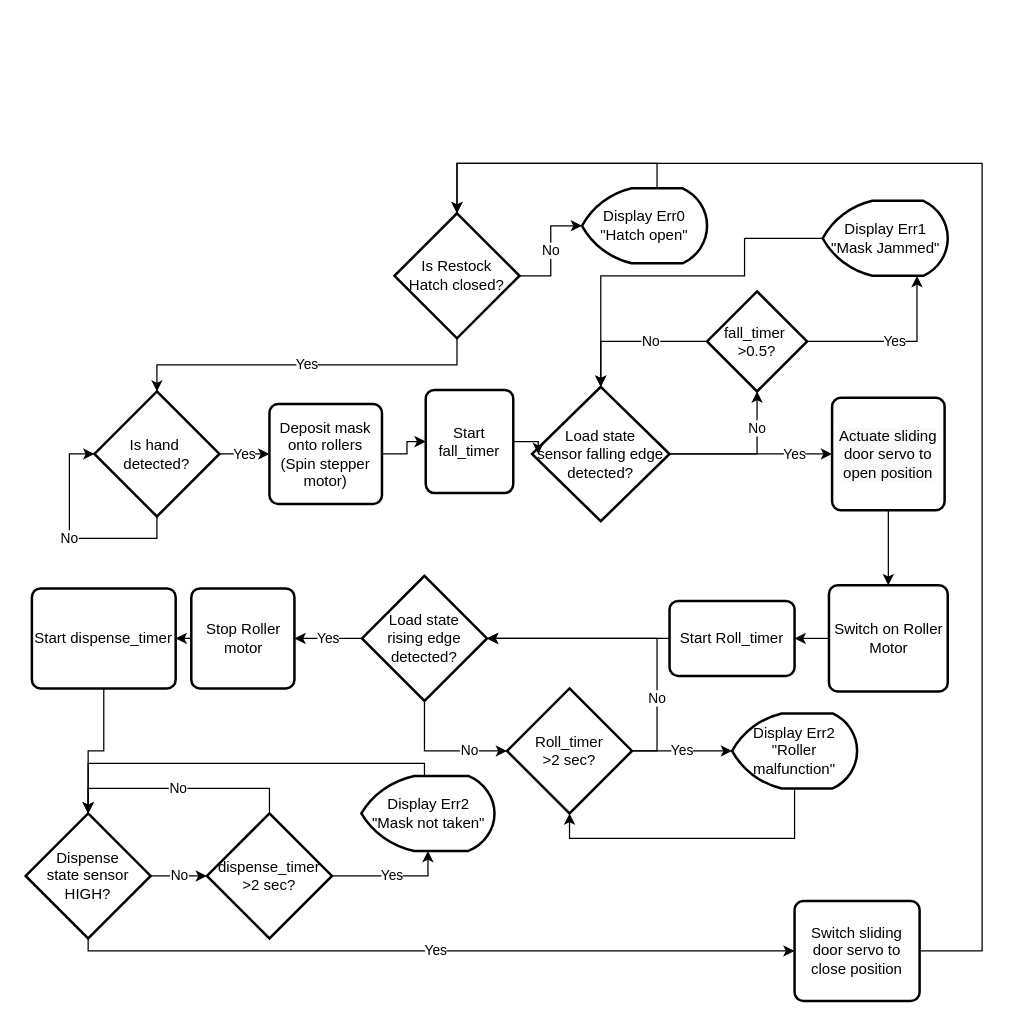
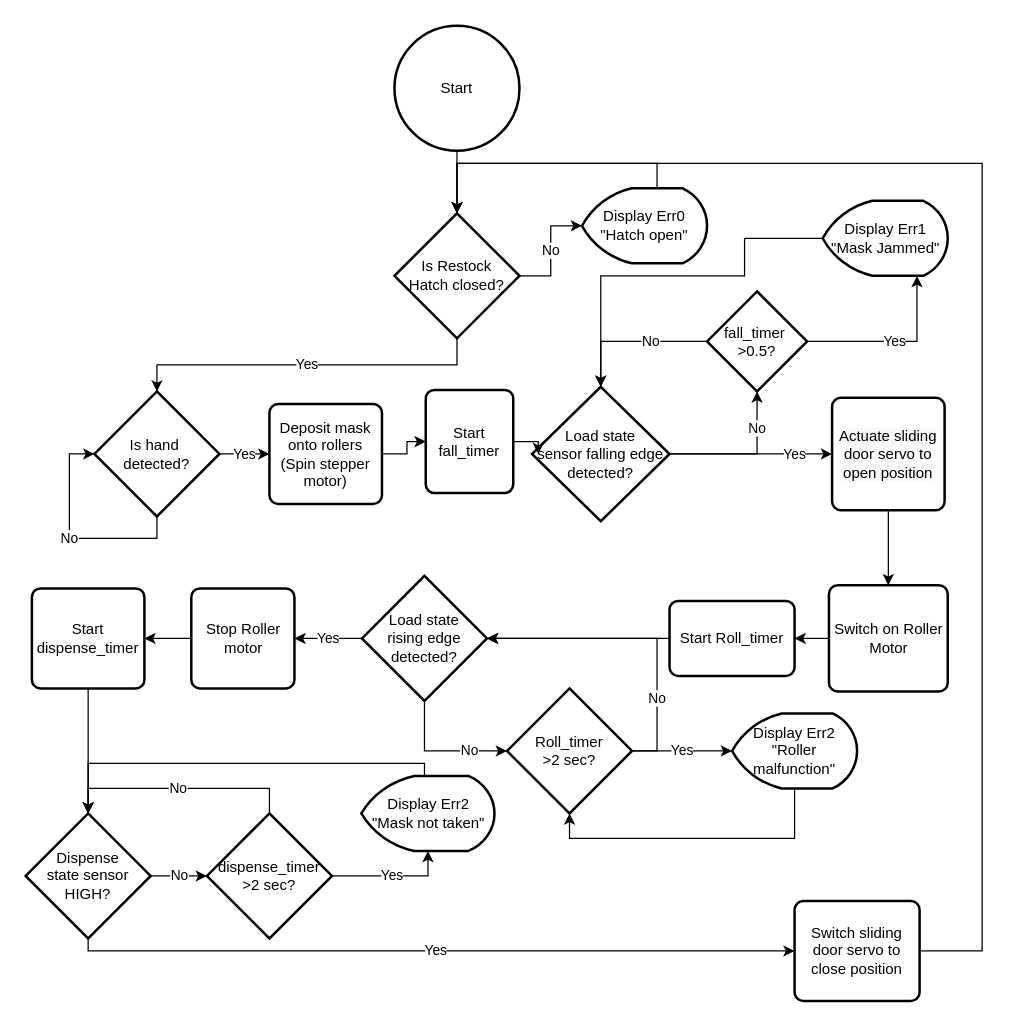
  <mxCell id="0" />
  <mxCell id="1" parent="0" />
+ <mxCell id="2" value="Start" style="strokeWidth=2;html=1;shape=mxgraph.flowchart.start_2;whiteSpace=wrap;" vertex="1" parent="1"><mxGeometry x="315" y="20" width="100" height="100" as="geometry" /></mxCell>
  <mxCell id="3" value="Yes" style="edgeStyle=orthogonalEdgeStyle;rounded=0;orthogonalLoop=1;jettySize=auto;html=1;exitX=0.5;exitY=1;exitDx=0;exitDy=0;exitPerimeter=0;entryX=0.5;entryY=0;entryDx=0;entryDy=0;entryPerimeter=0;" edge="1" parent="1" source="5" target="11"><mxGeometry relative="1" as="geometry" /></mxCell>
  <mxCell id="4" value="No" style="edgeStyle=orthogonalEdgeStyle;rounded=0;orthogonalLoop=1;jettySize=auto;html=1;exitX=1;exitY=0.5;exitDx=0;exitDy=0;exitPerimeter=0;entryX=0;entryY=0.5;entryDx=0;entryDy=0;entryPerimeter=0;" edge="1" parent="1" source="5" target="8"><mxGeometry relative="1" as="geometry" /></mxCell>
  <mxCell id="5" value="Is Restock &lt;br&gt;Hatch closed?" style="strokeWidth=2;html=1;shape=mxgraph.flowchart.decision;whiteSpace=wrap;" vertex="1" parent="1"><mxGeometry x="315" y="170" width="100" height="100" as="geometry" /></mxCell>
+ <mxCell id="6" value="" style="endArrow=classic;html=1;rounded=0;exitX=0.5;exitY=1;exitDx=0;exitDy=0;exitPerimeter=0;entryX=0.5;entryY=0;entryDx=0;entryDy=0;entryPerimeter=0;" edge="1" parent="1" source="2" target="5"><mxGeometry width="50" height="50" relative="1" as="geometry"><mxPoint x="495" y="-30" as="sourcePoint" /><mxPoint x="545" y="-80" as="targetPoint" /></mxGeometry></mxCell>
  <mxCell id="7" style="edgeStyle=orthogonalEdgeStyle;rounded=0;orthogonalLoop=1;jettySize=auto;html=1;exitX=0.5;exitY=0;exitDx=0;exitDy=0;exitPerimeter=0;entryX=0.5;entryY=0;entryDx=0;entryDy=0;entryPerimeter=0;" edge="1" parent="1" source="8" target="5"><mxGeometry relative="1" as="geometry"><Array as="points"><mxPoint x="525" y="130" /><mxPoint x="365" y="130" /></Array></mxGeometry></mxCell>
  <mxCell id="8" value="Display Err0 &quot;Hatch open&quot;" style="strokeWidth=2;html=1;shape=mxgraph.flowchart.display;whiteSpace=wrap;" vertex="1" parent="1"><mxGeometry x="465" y="150" width="100" height="60" as="geometry" /></mxCell>
  <mxCell id="9" value="No" style="edgeStyle=orthogonalEdgeStyle;rounded=0;orthogonalLoop=1;jettySize=auto;html=1;exitX=0.5;exitY=1;exitDx=0;exitDy=0;exitPerimeter=0;entryX=0;entryY=0.5;entryDx=0;entryDy=0;entryPerimeter=0;" edge="1" parent="1" source="11" target="11"><mxGeometry relative="1" as="geometry"><mxPoint x="-15" y="360" as="targetPoint" /><Array as="points"><mxPoint x="125" y="430" /><mxPoint x="55" y="430" /><mxPoint x="55" y="362" /></Array></mxGeometry></mxCell>
  <mxCell id="10" value="Yes" style="edgeStyle=orthogonalEdgeStyle;rounded=0;orthogonalLoop=1;jettySize=auto;html=1;exitX=1;exitY=0.5;exitDx=0;exitDy=0;exitPerimeter=0;entryX=0;entryY=0.5;entryDx=0;entryDy=0;" edge="1" parent="1" source="11" target="13"><mxGeometry relative="1" as="geometry" /></mxCell>
  <mxCell id="11" value="Is hand&amp;nbsp;&lt;br&gt;detected?" style="strokeWidth=2;html=1;shape=mxgraph.flowchart.decision;whiteSpace=wrap;" vertex="1" parent="1"><mxGeometry x="75" y="312.5" width="100" height="100" as="geometry" /></mxCell>
  <mxCell id="12" value="" style="edgeStyle=orthogonalEdgeStyle;rounded=0;orthogonalLoop=1;jettySize=auto;html=1;" edge="1" parent="1" source="13" target="48"><mxGeometry relative="1" as="geometry" /></mxCell>
  <mxCell id="13" value="Deposit mask onto rollers (Spin stepper motor)" style="rounded=1;whiteSpace=wrap;html=1;absoluteArcSize=1;arcSize=14;strokeWidth=2;" vertex="1" parent="1"><mxGeometry x="215" y="322.5" width="90" height="80" as="geometry" /></mxCell>
  <mxCell id="14" style="edgeStyle=orthogonalEdgeStyle;rounded=0;orthogonalLoop=1;jettySize=auto;html=1;exitX=0;exitY=0.5;exitDx=0;exitDy=0;entryX=1;entryY=0.5;entryDx=0;entryDy=0;" edge="1" parent="1" source="15" target="39"><mxGeometry relative="1" as="geometry" /></mxCell>
  <mxCell id="15" value="Switch on Roller Motor" style="rounded=1;whiteSpace=wrap;html=1;absoluteArcSize=1;arcSize=14;strokeWidth=2;" vertex="1" parent="1"><mxGeometry x="662.5" y="467.5" width="95" height="85" as="geometry" /></mxCell>
  <mxCell id="16" value="No" style="edgeStyle=orthogonalEdgeStyle;rounded=0;orthogonalLoop=1;jettySize=auto;html=1;exitX=0.5;exitY=1;exitDx=0;exitDy=0;exitPerimeter=0;entryX=0;entryY=0.5;entryDx=0;entryDy=0;entryPerimeter=0;" edge="1" parent="1" source="18" target="35"><mxGeometry x="0.433" relative="1" as="geometry"><mxPoint as="offset" /></mxGeometry></mxCell>
  <mxCell id="17" value="Yes" style="edgeStyle=orthogonalEdgeStyle;rounded=0;orthogonalLoop=1;jettySize=auto;html=1;exitX=0;exitY=0.5;exitDx=0;exitDy=0;exitPerimeter=0;entryX=1;entryY=0.5;entryDx=0;entryDy=0;" edge="1" parent="1" source="18" target="20"><mxGeometry relative="1" as="geometry"><mxPoint x="155" y="509.974" as="targetPoint" /></mxGeometry></mxCell>
  <mxCell id="18" value="Load state &lt;br&gt;rising edge detected?" style="strokeWidth=2;html=1;shape=mxgraph.flowchart.decision;whiteSpace=wrap;" vertex="1" parent="1"><mxGeometry x="289" y="460" width="100" height="100" as="geometry" /></mxCell>
  <mxCell id="19" value="" style="edgeStyle=orthogonalEdgeStyle;rounded=0;orthogonalLoop=1;jettySize=auto;html=1;" edge="1" parent="1" source="20" target="41"><mxGeometry relative="1" as="geometry" /></mxCell>
  <mxCell id="20" value="Stop Roller motor" style="rounded=1;whiteSpace=wrap;html=1;absoluteArcSize=1;arcSize=14;strokeWidth=2;" vertex="1" parent="1"><mxGeometry x="152.5" y="470" width="82.5" height="80" as="geometry" /></mxCell>
  <mxCell id="21" style="edgeStyle=orthogonalEdgeStyle;rounded=0;orthogonalLoop=1;jettySize=auto;html=1;exitX=0.5;exitY=1;exitDx=0;exitDy=0;entryX=0.5;entryY=0;entryDx=0;entryDy=0;" edge="1" parent="1" source="22" target="15"><mxGeometry relative="1" as="geometry" /></mxCell>
  <mxCell id="22" value="&lt;span style=&quot;color: rgb(0 , 0 , 0) ; font-family: &amp;#34;helvetica&amp;#34; ; font-size: 12px ; font-style: normal ; font-weight: 400 ; letter-spacing: normal ; text-align: center ; text-indent: 0px ; text-transform: none ; word-spacing: 0px ; background-color: rgb(248 , 249 , 250) ; display: inline ; float: none&quot;&gt;Actuate sliding door servo to open position&lt;/span&gt;" style="rounded=1;whiteSpace=wrap;html=1;absoluteArcSize=1;arcSize=14;strokeWidth=2;" vertex="1" parent="1"><mxGeometry x="665" y="317.5" width="90" height="90" as="geometry" /></mxCell>
  <mxCell id="23" value="No" style="edgeStyle=orthogonalEdgeStyle;rounded=0;orthogonalLoop=1;jettySize=auto;html=1;exitX=1;exitY=0.5;exitDx=0;exitDy=0;exitPerimeter=0;entryX=0;entryY=0.5;entryDx=0;entryDy=0;entryPerimeter=0;" edge="1" parent="1" source="25" target="44"><mxGeometry relative="1" as="geometry" /></mxCell>
  <mxCell id="24" value="Yes" style="edgeStyle=orthogonalEdgeStyle;rounded=0;orthogonalLoop=1;jettySize=auto;html=1;exitX=0.5;exitY=1;exitDx=0;exitDy=0;exitPerimeter=0;entryX=0;entryY=0.5;entryDx=0;entryDy=0;" edge="1" parent="1" source="25" target="27"><mxGeometry relative="1" as="geometry"><Array as="points"><mxPoint x="70" y="760" /></Array></mxGeometry></mxCell>
  <mxCell id="25" value="Dispense &lt;br&gt;state sensor HIGH?" style="strokeWidth=2;html=1;shape=mxgraph.flowchart.decision;whiteSpace=wrap;" vertex="1" parent="1"><mxGeometry x="20" y="650" width="100" height="100" as="geometry" /></mxCell>
  <mxCell id="26" style="edgeStyle=orthogonalEdgeStyle;rounded=0;orthogonalLoop=1;jettySize=auto;html=1;exitX=1;exitY=0.5;exitDx=0;exitDy=0;entryX=0.5;entryY=0;entryDx=0;entryDy=0;entryPerimeter=0;" edge="1" parent="1" source="27" target="5"><mxGeometry relative="1" as="geometry"><Array as="points"><mxPoint x="785" y="760" /><mxPoint x="785" y="130" /><mxPoint x="365" y="130" /></Array></mxGeometry></mxCell>
  <mxCell id="27" value="Switch sliding door servo to close position" style="rounded=1;whiteSpace=wrap;html=1;absoluteArcSize=1;arcSize=14;strokeWidth=2;" vertex="1" parent="1"><mxGeometry x="635" y="720" width="100" height="80" as="geometry" /></mxCell>
  <mxCell id="28" value="Yes" style="edgeStyle=orthogonalEdgeStyle;rounded=0;orthogonalLoop=1;jettySize=auto;html=1;exitX=1;exitY=0.5;exitDx=0;exitDy=0;exitPerimeter=0;entryX=0;entryY=0.5;entryDx=0;entryDy=0;" edge="1" parent="1" source="30" target="22"><mxGeometry x="0.538" relative="1" as="geometry"><mxPoint as="offset" /></mxGeometry></mxCell>
  <mxCell id="29" value="No" style="edgeStyle=orthogonalEdgeStyle;rounded=0;orthogonalLoop=1;jettySize=auto;html=1;exitX=1;exitY=0.5;exitDx=0;exitDy=0;exitPerimeter=0;entryX=0.5;entryY=1;entryDx=0;entryDy=0;entryPerimeter=0;" edge="1" parent="1" source="30" target="51"><mxGeometry x="0.51" relative="1" as="geometry"><mxPoint as="offset" /></mxGeometry></mxCell>
  <mxCell id="30" value="Load state &lt;br&gt;sensor falling edge &lt;br&gt;detected?" style="strokeWidth=2;html=1;shape=mxgraph.flowchart.decision;whiteSpace=wrap;" vertex="1" parent="1"><mxGeometry x="425" y="308.75" width="110" height="107.5" as="geometry" /></mxCell>
  <mxCell id="31" style="edgeStyle=orthogonalEdgeStyle;rounded=0;orthogonalLoop=1;jettySize=auto;html=1;exitX=0;exitY=0.5;exitDx=0;exitDy=0;exitPerimeter=0;entryX=0.5;entryY=0;entryDx=0;entryDy=0;entryPerimeter=0;" edge="1" parent="1" source="32" target="30"><mxGeometry relative="1" as="geometry"><Array as="points"><mxPoint x="595" y="190" /><mxPoint x="595" y="220" /><mxPoint x="480" y="220" /></Array></mxGeometry></mxCell>
  <mxCell id="32" value="Display Err1 &quot;Mask Jammed&quot;" style="strokeWidth=2;html=1;shape=mxgraph.flowchart.display;whiteSpace=wrap;" vertex="1" parent="1"><mxGeometry x="657.5" y="160" width="100" height="60" as="geometry" /></mxCell>
  <mxCell id="33" value="No" style="edgeStyle=orthogonalEdgeStyle;rounded=0;orthogonalLoop=1;jettySize=auto;html=1;exitX=1;exitY=0.5;exitDx=0;exitDy=0;exitPerimeter=0;entryX=1;entryY=0.5;entryDx=0;entryDy=0;entryPerimeter=0;" edge="1" parent="1" source="35" target="18"><mxGeometry x="-0.492" relative="1" as="geometry"><mxPoint as="offset" /></mxGeometry></mxCell>
  <mxCell id="34" value="Yes" style="edgeStyle=orthogonalEdgeStyle;rounded=0;orthogonalLoop=1;jettySize=auto;html=1;exitX=1;exitY=0.5;exitDx=0;exitDy=0;exitPerimeter=0;entryX=0;entryY=0.5;entryDx=0;entryDy=0;entryPerimeter=0;" edge="1" parent="1" source="35" target="37"><mxGeometry relative="1" as="geometry" /></mxCell>
  <mxCell id="35" value="Roll_timer &lt;br&gt;&amp;gt;2 sec?" style="strokeWidth=2;html=1;shape=mxgraph.flowchart.decision;whiteSpace=wrap;" vertex="1" parent="1"><mxGeometry x="405" y="550" width="100" height="100" as="geometry" /></mxCell>
  <mxCell id="36" style="edgeStyle=orthogonalEdgeStyle;rounded=0;orthogonalLoop=1;jettySize=auto;html=1;exitX=0.5;exitY=1;exitDx=0;exitDy=0;exitPerimeter=0;entryX=0.5;entryY=1;entryDx=0;entryDy=0;entryPerimeter=0;" edge="1" parent="1" source="37" target="35"><mxGeometry relative="1" as="geometry" /></mxCell>
  <mxCell id="37" value="Display Err2 &quot;Roller malfunction&quot;" style="strokeWidth=2;html=1;shape=mxgraph.flowchart.display;whiteSpace=wrap;" vertex="1" parent="1"><mxGeometry x="585" y="570" width="100" height="60" as="geometry" /></mxCell>
  <mxCell id="38" style="edgeStyle=orthogonalEdgeStyle;rounded=0;orthogonalLoop=1;jettySize=auto;html=1;exitX=0;exitY=0.5;exitDx=0;exitDy=0;entryX=1;entryY=0.5;entryDx=0;entryDy=0;entryPerimeter=0;" edge="1" parent="1" source="39" target="18"><mxGeometry relative="1" as="geometry" /></mxCell>
  <mxCell id="39" value="Start Roll_timer" style="rounded=1;whiteSpace=wrap;html=1;absoluteArcSize=1;arcSize=14;strokeWidth=2;" vertex="1" parent="1"><mxGeometry x="535" y="480" width="100" height="60" as="geometry" /></mxCell>
  <mxCell id="40" value="" style="edgeStyle=orthogonalEdgeStyle;rounded=0;orthogonalLoop=1;jettySize=auto;html=1;" edge="1" parent="1" source="41" target="25"><mxGeometry relative="1" as="geometry" /></mxCell>
- <mxCell id="41" value="Start dispense_timer" style="rounded=1;whiteSpace=wrap;html=1;absoluteArcSize=1;arcSize=14;strokeWidth=2;" vertex="1" parent="1"><mxGeometry x="25" y="470" width="115" height="80" as="geometry" /></mxCell>
+ <mxCell id="41" value="Start dispense_timer" style="rounded=1;whiteSpace=wrap;html=1;absoluteArcSize=1;arcSize=14;strokeWidth=2;" vertex="1" parent="1"><mxGeometry x="25" y="470" width="90" height="80" as="geometry" /></mxCell>
  <mxCell id="42" value="No" style="edgeStyle=orthogonalEdgeStyle;rounded=0;orthogonalLoop=1;jettySize=auto;html=1;exitX=0.5;exitY=0;exitDx=0;exitDy=0;exitPerimeter=0;entryX=0.5;entryY=0;entryDx=0;entryDy=0;entryPerimeter=0;" edge="1" parent="1" source="44" target="25"><mxGeometry relative="1" as="geometry" /></mxCell>
  <mxCell id="43" value="Yes" style="edgeStyle=orthogonalEdgeStyle;rounded=0;orthogonalLoop=1;jettySize=auto;html=1;exitX=1;exitY=0.5;exitDx=0;exitDy=0;exitPerimeter=0;entryX=0.5;entryY=1;entryDx=0;entryDy=0;entryPerimeter=0;" edge="1" parent="1" source="44" target="46"><mxGeometry relative="1" as="geometry" /></mxCell>
  <mxCell id="44" value="dispense_timer&lt;br&gt;&amp;gt;2 sec?" style="strokeWidth=2;html=1;shape=mxgraph.flowchart.decision;whiteSpace=wrap;" vertex="1" parent="1"><mxGeometry x="165" y="650" width="100" height="100" as="geometry" /></mxCell>
  <mxCell id="45" style="edgeStyle=orthogonalEdgeStyle;rounded=0;orthogonalLoop=1;jettySize=auto;html=1;exitX=0.5;exitY=0;exitDx=0;exitDy=0;exitPerimeter=0;entryX=0.5;entryY=0;entryDx=0;entryDy=0;entryPerimeter=0;" edge="1" parent="1" source="46" target="25"><mxGeometry relative="1" as="geometry"><Array as="points"><mxPoint x="339" y="610" /><mxPoint x="70" y="610" /></Array></mxGeometry></mxCell>
  <mxCell id="46" value="Display Err2 &lt;br&gt;&quot;Mask not taken&quot;" style="strokeWidth=2;html=1;shape=mxgraph.flowchart.display;whiteSpace=wrap;" vertex="1" parent="1"><mxGeometry x="288.5" y="620" width="106.5" height="60" as="geometry" /></mxCell>
  <mxCell id="47" value="" style="edgeStyle=orthogonalEdgeStyle;rounded=0;orthogonalLoop=1;jettySize=auto;html=1;" edge="1" parent="1" source="48" target="30"><mxGeometry relative="1" as="geometry" /></mxCell>
  <mxCell id="48" value="Start fall_timer" style="rounded=1;whiteSpace=wrap;html=1;absoluteArcSize=1;arcSize=14;strokeWidth=2;" vertex="1" parent="1"><mxGeometry x="340" y="311.25" width="70" height="82.5" as="geometry" /></mxCell>
  <mxCell id="49" value="No" style="edgeStyle=orthogonalEdgeStyle;rounded=0;orthogonalLoop=1;jettySize=auto;html=1;exitX=0;exitY=0.5;exitDx=0;exitDy=0;exitPerimeter=0;entryX=0.5;entryY=0;entryDx=0;entryDy=0;entryPerimeter=0;" edge="1" parent="1" source="51" target="30"><mxGeometry x="-0.252" relative="1" as="geometry"><mxPoint as="offset" /></mxGeometry></mxCell>
  <mxCell id="50" value="Yes" style="edgeStyle=orthogonalEdgeStyle;rounded=0;orthogonalLoop=1;jettySize=auto;html=1;exitX=1;exitY=0.5;exitDx=0;exitDy=0;exitPerimeter=0;entryX=0.754;entryY=1.002;entryDx=0;entryDy=0;entryPerimeter=0;" edge="1" parent="1" source="51" target="32"><mxGeometry relative="1" as="geometry" /></mxCell>
  <mxCell id="51" value="fall_timer&amp;nbsp;&lt;br&gt;&amp;gt;0.5?" style="strokeWidth=2;html=1;shape=mxgraph.flowchart.decision;whiteSpace=wrap;" vertex="1" parent="1"><mxGeometry x="565" y="232.5" width="80" height="80" as="geometry" /></mxCell>
